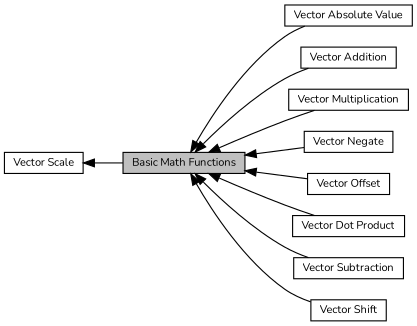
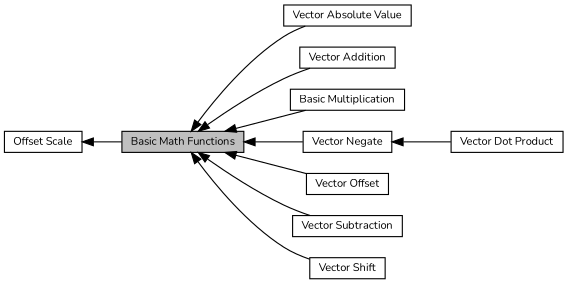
  digraph {
    fontname=Nunito
    rankdir=LR
    node [color=black fillcolor=white fontname=Nunito fontsize=10 shape=record style=filled]
    edge [dir=back fontname=Nunito fontsize=10 labelfontname=Helvetica labelfontsize=10 shape=plaintext style=solid]
    n1 [height=0.2 label="Vector Absolute Value" width=0.4]
    n2 [height=0.2 label="Vector Addition" width=0.4]
-   n3 [height=0.2 label="Vector Multiplication" width=0.4]
+   n3 [height=0.2 label="Basic Multiplication" width=0.4]
    n4 [height=0.2 label="Vector Negate" width=0.4]
    n5 [fillcolor=grey75 fontcolor=black height=0.2 label="Basic Math Functions" width=0.4]
    n6 [height=0.2 label="Vector Offset" width=0.4]
    n7 [height=0.2 label="Vector Dot Product" width=0.4]
    n8 [height=0.2 label="Vector Subtraction" width=0.4]
    n9 [height=0.2 label="Vector Shift" width=0.4]
-   n10 [height=0.2 label="Vector Scale" width=0.4]
+   n10 [height=0.2 label="Offset Scale" width=0.4]
    n5 -> n1
    n5 -> n2
    n5 -> n3
    n5 -> n4
    n5 -> n6
-   n5 -> n7
+   n4 -> n7
    n5 -> n8
    n5 -> n9
    n10 -> n5
  }
